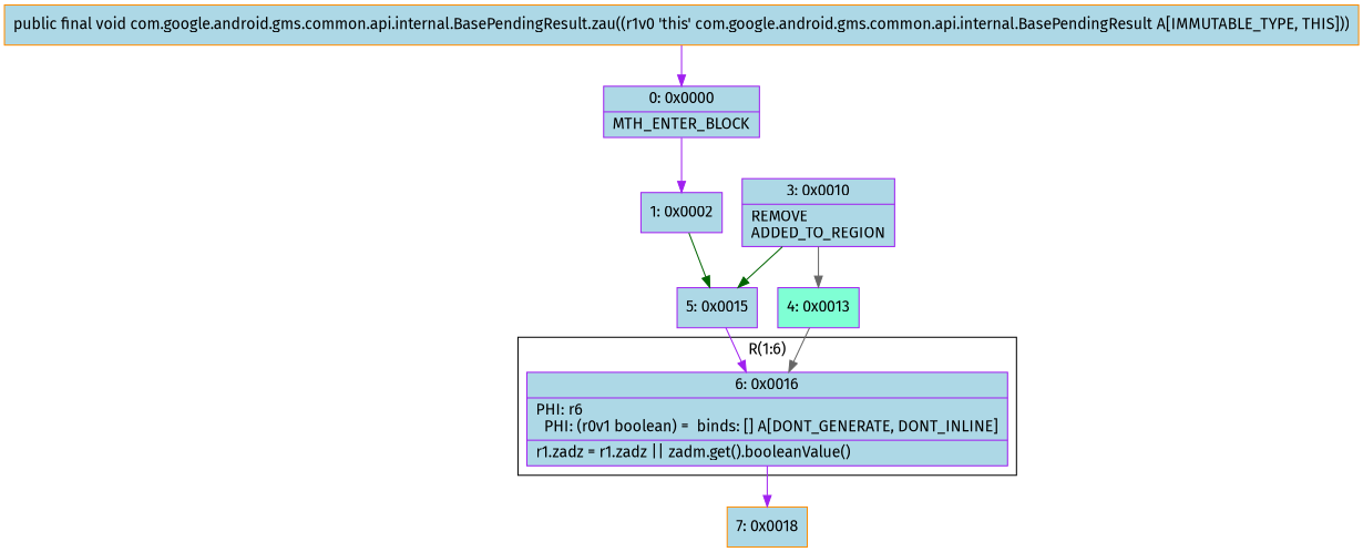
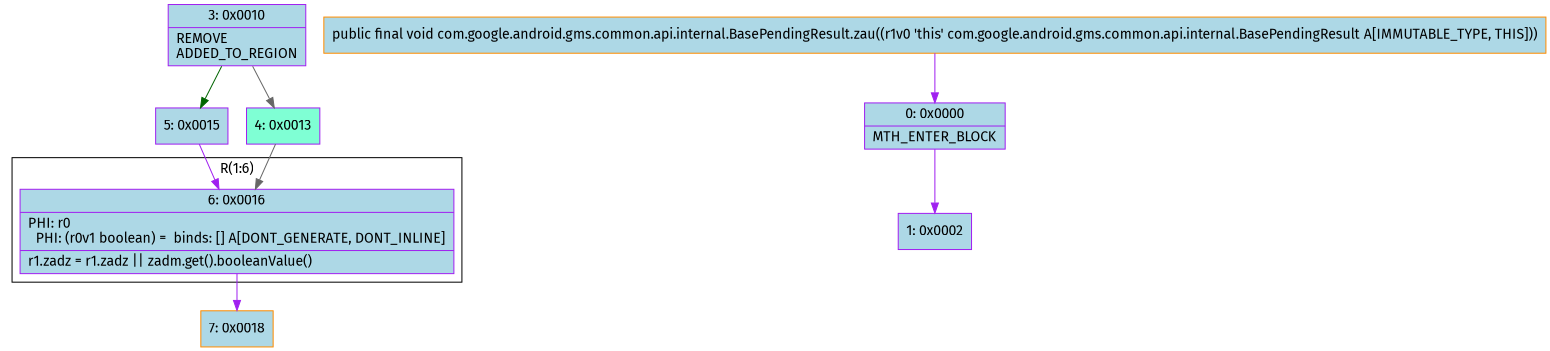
  digraph {
    fontname="Fira Sans"
    node [color=purple fillcolor=lightblue fontname="Fira Sans" shape=record style=filled]
    edge [color=purple fontname="Fira Sans"]
-   n1 [label="{6\:\ 0x0016|PHI: r6 \l  PHI: (r0v1 boolean) =  binds: [] A[DONT_GENERATE, DONT_INLINE]\l|r1.zadz = r1.zadz \|\| zadm.get().booleanValue()\l}"]
+   n1 [label="{6\:\ 0x0016|PHI: r0 \l  PHI: (r0v1 boolean) =  binds: [] A[DONT_GENERATE, DONT_INLINE]\l|r1.zadz = r1.zadz \|\| zadm.get().booleanValue()\l}"]
    n2 [color=darkorange label="{7\:\ 0x0018}"]
    n3 [label="{0\:\ 0x0000|MTH_ENTER_BLOCK\l}"]
    n4 [label="{1\:\ 0x0002}"]
    n5 [label="{5\:\ 0x0015}"]
    n6 [label="{3\:\ 0x0010|REMOVE\lADDED_TO_REGION\l}"]
    n7 [fillcolor=aquamarine label="{4\:\ 0x0013}"]
    n8 [color=darkorange label="{public final void com.google.android.gms.common.api.internal.BasePendingResult.zau((r1v0 'this' com.google.android.gms.common.api.internal.BasePendingResult A[IMMUTABLE_TYPE, THIS])) }"]
    subgraph cluster_1 {
      label="R(1:6)"
      n1
    }
    n1 -> n2
    n3 -> n4
-   n4 -> n5 [color=darkgreen]
    n5 -> n1
    n6 -> n5 [color=darkgreen]
    n6 -> n7 [color=gray40]
    n7 -> n1 [color=gray40]
    n8 -> n3
  }
